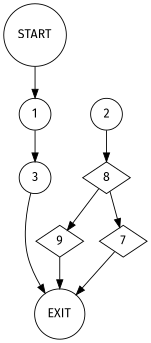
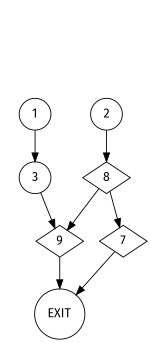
  digraph {
    fontname="Fira Sans"
    node [fontname="Fira Sans" shape=circle]
    edge [fontname="Fira Sans"]
-   n1 [label=START]
    1
    3
    n4 [label=EXIT]
    n5 [label=8 shape=diamond]
    2
    n7 [label=9 shape=diamond]
    7 [shape=diamond]
-   n1 -> 1
    1 -> 3
-   3 -> n4
+   3 -> n7
    n5 -> n7
    n5 -> 7
    2 -> n5
    n7 -> n4
    7 -> n4
  }
